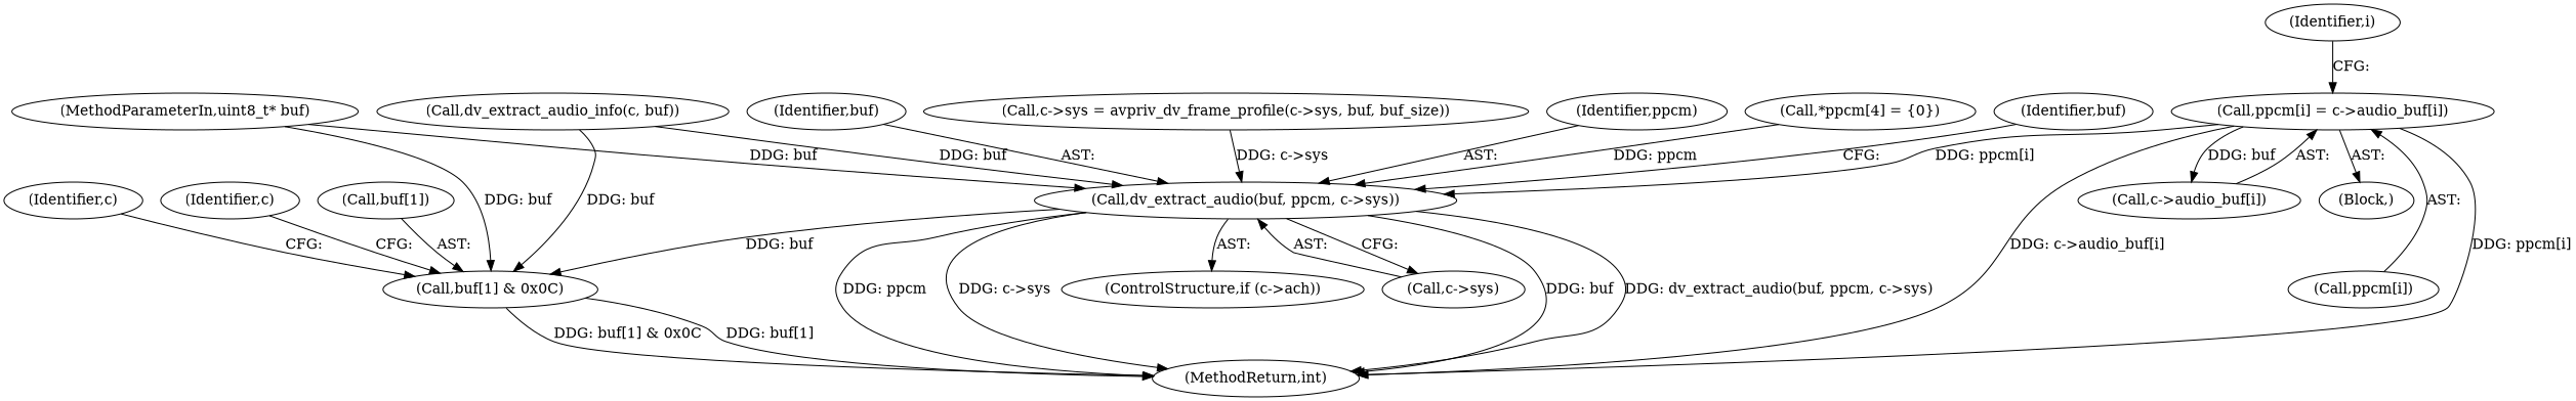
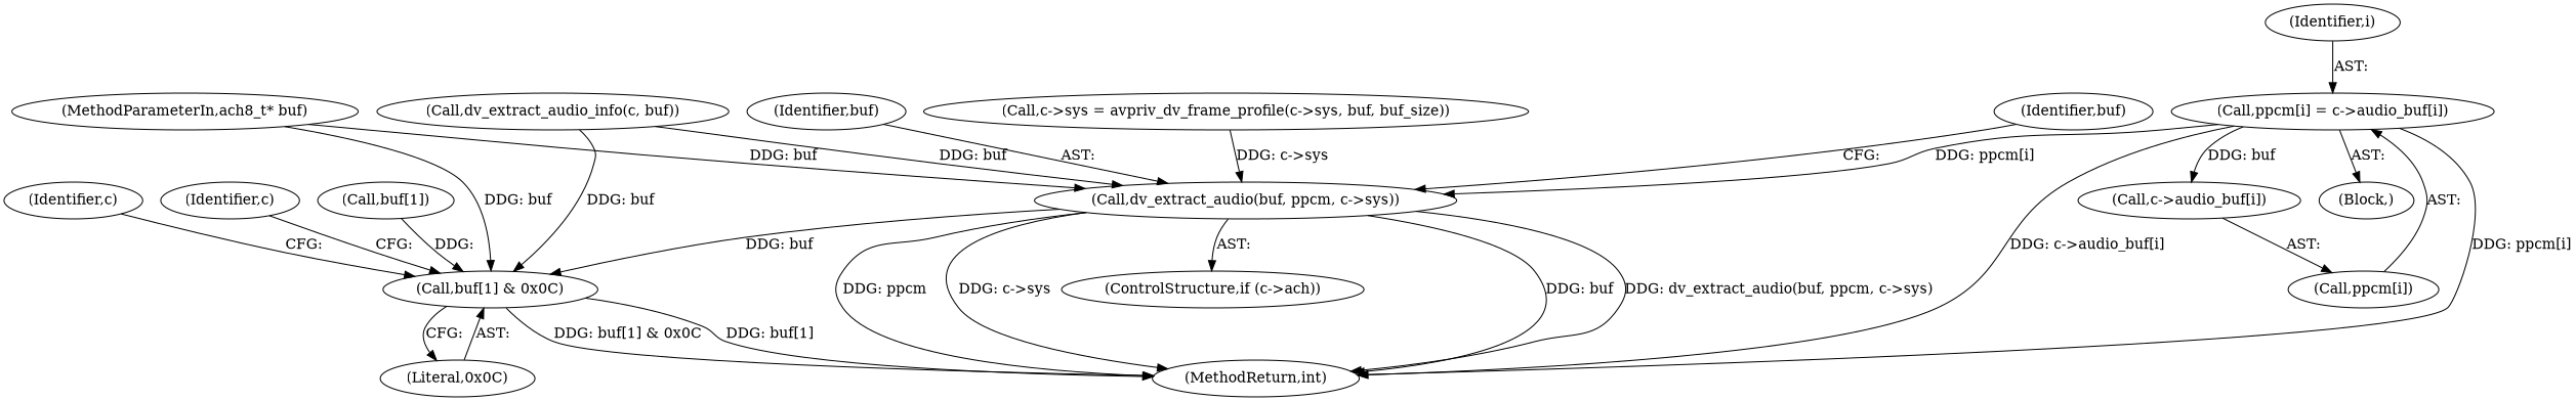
  digraph {
    n1 [label="(Call,ppcm[i] = c->audio_buf[i])"]
    n2 [label="(Call,dv_extract_audio(buf, ppcm, c->sys))"]
    n3 [label="(Block,)"]
    n4 [label="(Call,c->audio_buf[i])"]
    n5 [label="(MethodReturn,int)"]
    n6 [label="(Call,buf[1] & 0x0C)"]
    n7 [label="(ControlStructure,if (c->ach))"]
-   n8 [label="(Call,c->sys)"]
+   n9 [label="(Literal,0x0C)"]
    n10 [label="(Identifier,i)"]
-   n11 [label="(Call,*ppcm[4] = {0})"]
    n12 [label="(Identifier,c)"]
    n13 [label="(Identifier,buf)"]
    n14 [label="(Identifier,buf)"]
    n15 [label="(Identifier,c)"]
    n16 [label="(Call,c->sys = avpriv_dv_frame_profile(c->sys, buf, buf_size))"]
    n17 [label="(Call,buf[1])"]
-   n18 [label="(Identifier,ppcm)"]
-   n19 [label="(MethodParameterIn,uint8_t* buf)"]
+   n19 [label="(MethodParameterIn,ach8_t* buf)"]
    n20 [label="(Call,ppcm[i])"]
    n21 [label="(Call,dv_extract_audio_info(c, buf))"]
    n1 -> n2 [label="DDG: ppcm[i]"]
    n1 -> n3 [label="AST: "]
    n1 -> n4 [label="DDG: buf"]
    n1 -> n5 [label="DDG: ppcm[i]"]
    n1 -> n5 [label="DDG: c->audio_buf[i]"]
    n2 -> n5 [label="DDG: ppcm"]
    n2 -> n5 [label="DDG: c->sys"]
    n2 -> n5 [label="DDG: buf"]
    n2 -> n5 [label="DDG: dv_extract_audio(buf, ppcm, c->sys)"]
    n2 -> n6 [label="DDG: buf"]
    n2 -> n7 [label="AST: "]
-   n2 -> n8 [label="CFG: "]
-   n4 -> n1 [label="AST: "]
+   n4 -> n20 [label="AST: "]
    n6 -> n5 [label="DDG: buf[1] & 0x0C"]
    n6 -> n5 [label="DDG: buf[1]"]
-   n8 -> n2 [label="AST: "]
-   n10 -> n1 [label="CFG: "]
-   n11 -> n2 [label="DDG: ppcm"]
+   n6 -> n9 [label="CFG: "]
+   n9 -> n6 [label="AST: "]
+   n10 -> n1 [label="AST: "]
    n12 -> n6 [label="CFG: "]
    n13 -> n2 [label="CFG: "]
    n14 -> n2 [label="AST: "]
    n15 -> n6 [label="CFG: "]
    n16 -> n2 [label="DDG: c->sys"]
-   n17 -> n6 [label="AST: "]
-   n18 -> n2 [label="AST: "]
+   n17 -> n6 [label="DDG: "]
    n19 -> n2 [label="DDG: buf"]
    n19 -> n6 [label="DDG: buf"]
    n20 -> n1 [label="AST: "]
    n21 -> n2 [label="DDG: buf"]
    n21 -> n6 [label="DDG: buf"]
  }
